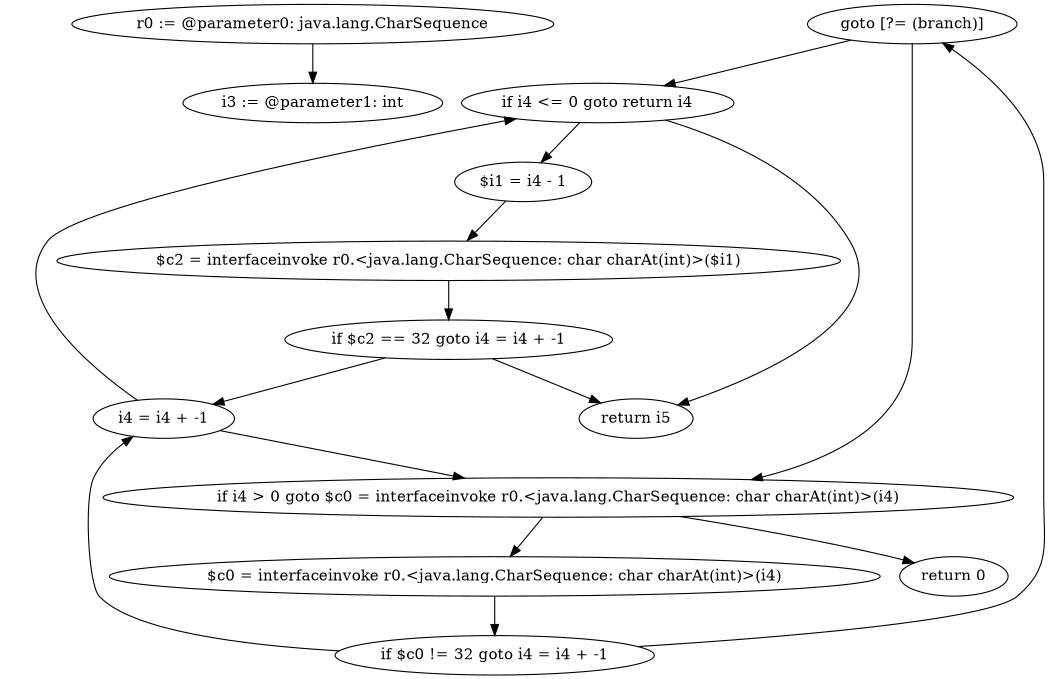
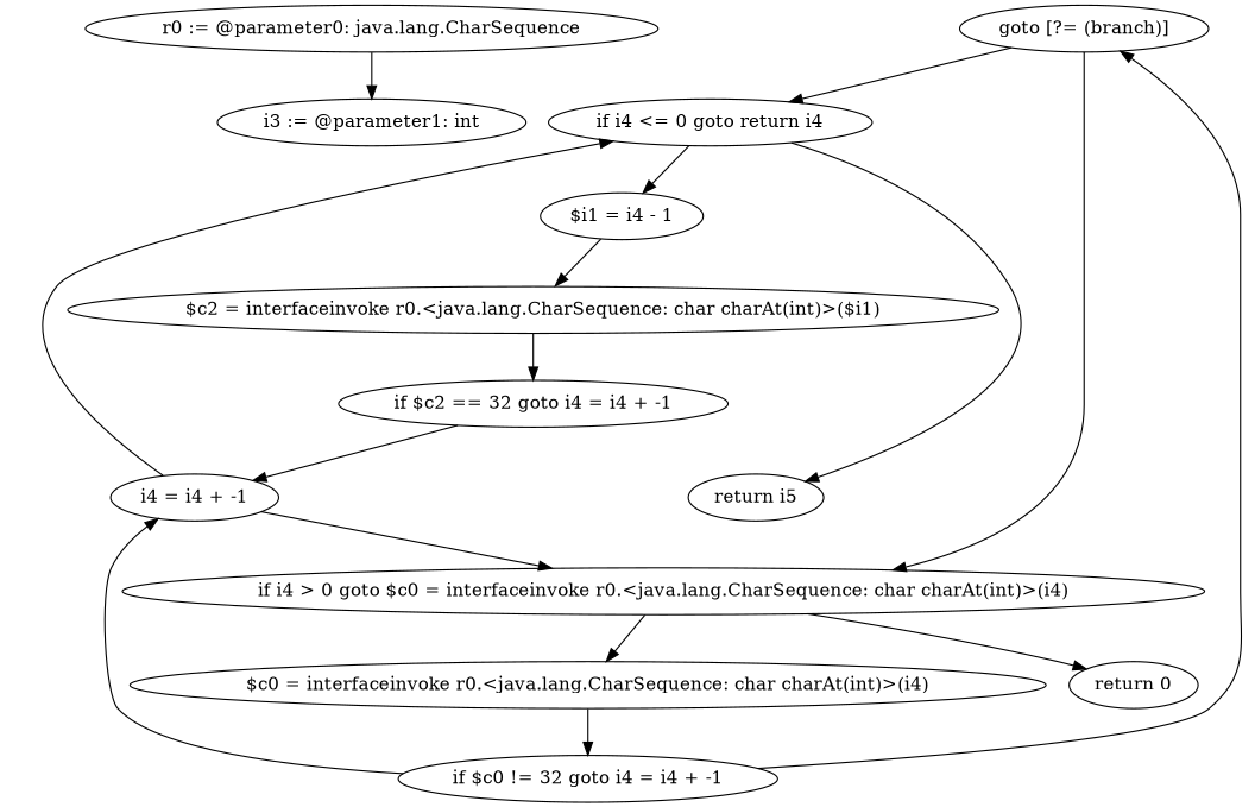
  digraph {
    "r0 := @parameter0: java.lang.CharSequence"
    "i3 := @parameter1: int"
    "goto [?= (branch)]"
    "if i4 <= 0 goto return i4"
    "if i4 > 0 goto $c0 = interfaceinvoke r0.<java.lang.CharSequence: char charAt(int)>(i4)"
    "$i1 = i4 - 1"
    n7 [label="return i5"]
    "$c0 = interfaceinvoke r0.<java.lang.CharSequence: char charAt(int)>(i4)"
    "return 0"
    "if $c0 != 32 goto i4 = i4 + -1"
    "i4 = i4 + -1"
    "$c2 = interfaceinvoke r0.<java.lang.CharSequence: char charAt(int)>($i1)"
    "if $c2 == 32 goto i4 = i4 + -1"
    "r0 := @parameter0: java.lang.CharSequence" -> "i3 := @parameter1: int"
    "goto [?= (branch)]" -> "if i4 <= 0 goto return i4"
    "goto [?= (branch)]" -> "if i4 > 0 goto $c0 = interfaceinvoke r0.<java.lang.CharSequence: char charAt(int)>(i4)"
    "if i4 <= 0 goto return i4" -> "$i1 = i4 - 1"
    "if i4 <= 0 goto return i4" -> n7
    "if i4 > 0 goto $c0 = interfaceinvoke r0.<java.lang.CharSequence: char charAt(int)>(i4)" -> "$c0 = interfaceinvoke r0.<java.lang.CharSequence: char charAt(int)>(i4)"
    "if i4 > 0 goto $c0 = interfaceinvoke r0.<java.lang.CharSequence: char charAt(int)>(i4)" -> "return 0"
    "$i1 = i4 - 1" -> "$c2 = interfaceinvoke r0.<java.lang.CharSequence: char charAt(int)>($i1)"
    "$c0 = interfaceinvoke r0.<java.lang.CharSequence: char charAt(int)>(i4)" -> "if $c0 != 32 goto i4 = i4 + -1"
    "if $c0 != 32 goto i4 = i4 + -1" -> "goto [?= (branch)]"
    "if $c0 != 32 goto i4 = i4 + -1" -> "i4 = i4 + -1"
    "i4 = i4 + -1" -> "if i4 <= 0 goto return i4"
    "i4 = i4 + -1" -> "if i4 > 0 goto $c0 = interfaceinvoke r0.<java.lang.CharSequence: char charAt(int)>(i4)"
    "$c2 = interfaceinvoke r0.<java.lang.CharSequence: char charAt(int)>($i1)" -> "if $c2 == 32 goto i4 = i4 + -1"
-   "if $c2 == 32 goto i4 = i4 + -1" -> n7
    "if $c2 == 32 goto i4 = i4 + -1" -> "i4 = i4 + -1"
  }
